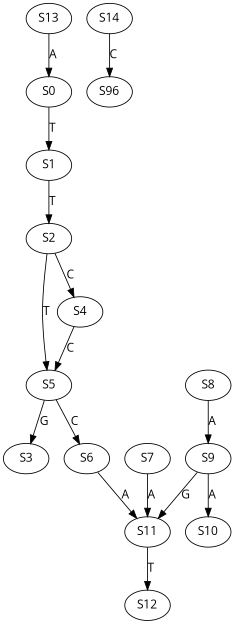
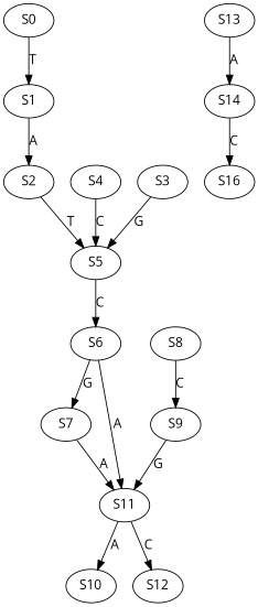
  strict digraph {
    fontname="Open Sans"
    node [fontname="Open Sans"]
    edge [fontname="Open Sans"]
    S0
    S1
    S2
    S4
    S5
    S3
    S6
    S7
    S11
    S8
    S9
    S10
    S12
    S13
    S14
-   S16 [label=S96]
+   S16
    S0 -> S1 [label=T]
-   S1 -> S2 [label=T]
-   S2 -> S4 [label=C]
+   S1 -> S2 [label=A]
    S2 -> S5 [label=T]
    S4 -> S5 [label=C]
    S5 -> S6 [label=C]
-   S5 -> S3 [label=G]
+   S3 -> S5 [label=G]
+   S6 -> S7 [label=G]
    S6 -> S11 [label=A]
    S7 -> S11 [label=A]
-   S11 -> S12 [label=T]
-   S8 -> S9 [label=A]
+   S11 -> S12 [label=C]
+   S8 -> S9 [label=C]
    S9 -> S11 [label=G]
-   S9 -> S10 [label=A]
-   S13 -> S0 [label=A]
+   S11 -> S10 [label=A]
+   S13 -> S14 [label=A]
    S14 -> S16 [label=C]
  }
